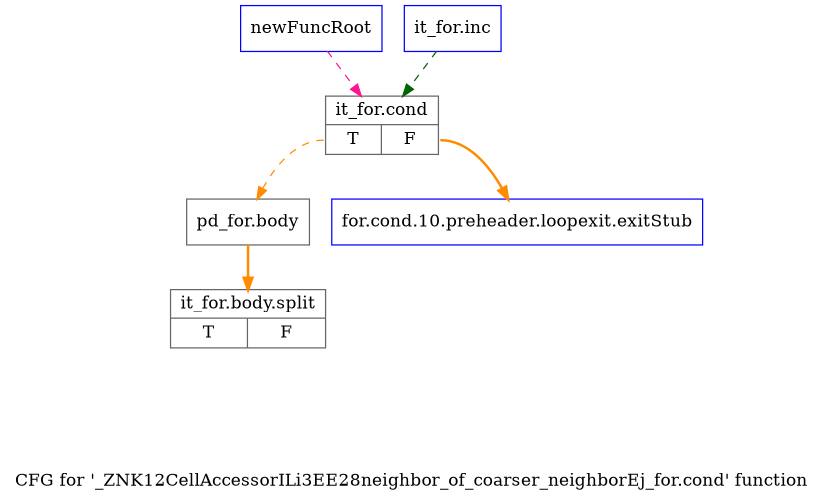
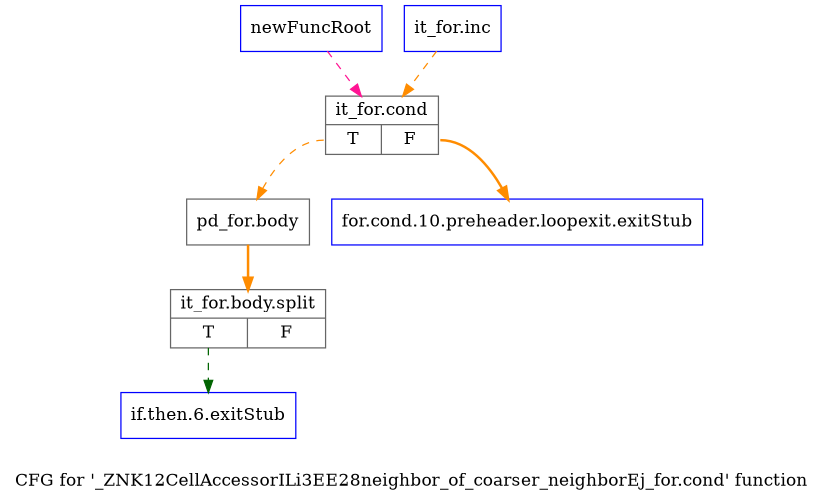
  digraph {
    fontname="DejaVu Serif"
    label="CFG for '_ZNK12CellAccessorILi3EE28neighbor_of_coarser_neighborEj_for.cond' function"
    node [color=blue fontname="DejaVu Serif" shape=record]
    edge [color=darkorange fontname="DejaVu Serif" style=dashed]
    n1 [label="{newFuncRoot}"]
    n2 [color=gray40 label="{it_for.cond|{<s0>T|<s1>F}}"]
    n3 [label="{for.cond.10.preheader.loopexit.exitStub}"]
    n4 [color=gray40 label="{pd_for.body}"]
    n5 [color=gray40 label="{it_for.body.split|{<s0>T|<s1>F}}"]
+   n6 [label="{if.then.6.exitStub}"]
    n7 [label="{it_for.inc}"]
    n1 -> n2 [color=deeppink]
    n2 -> n3 [style=bold tailport=s1]
    n2 -> n4 [tailport=s0]
    n4 -> n5 [style=bold]
-   n7 -> n2 [color=darkgreen]
+   n5 -> n6 [color=darkgreen tailport=s0]
+   n7 -> n2
  }
